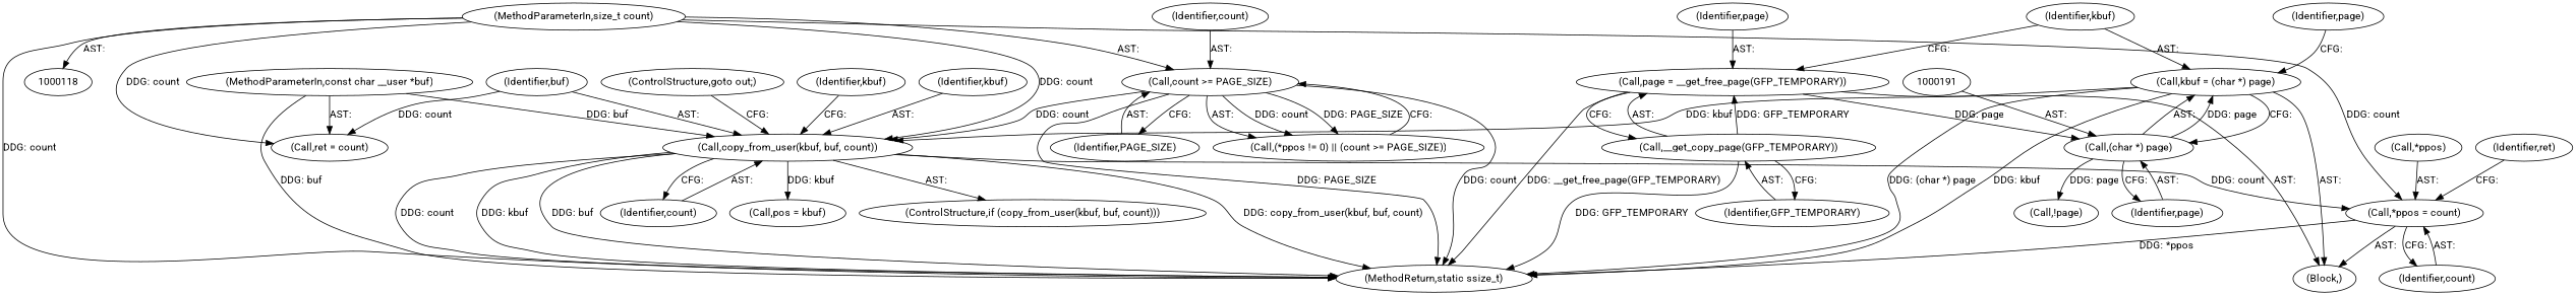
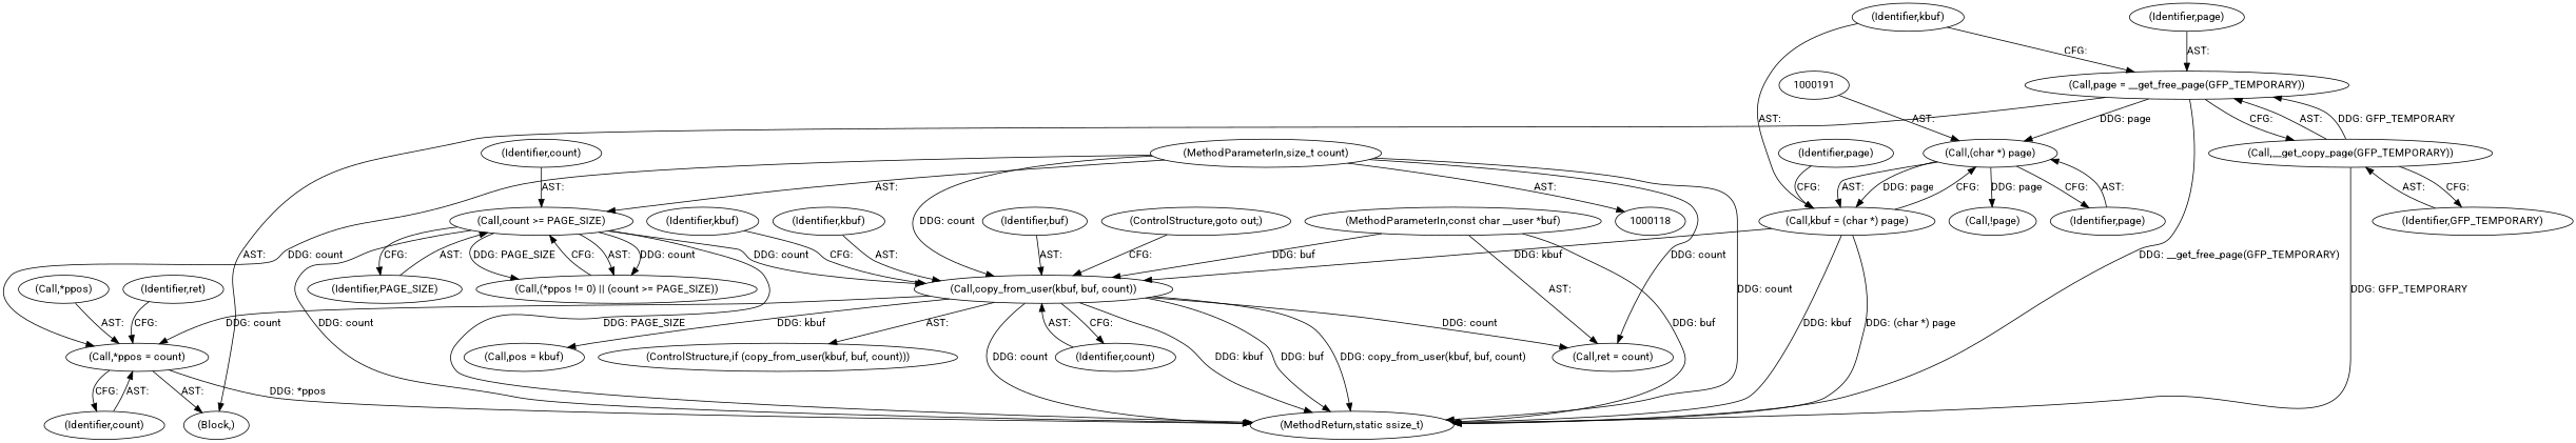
  digraph {
    fontname=Roboto
    node [fontname=Roboto]
    edge [fontname=Roboto]
    n1 [label="(Call,*ppos = count)"]
    n2 [label="(Identifier,count)"]
    n3 [label="(Block,)"]
    n4 [label="(MethodReturn,static ssize_t)"]
    n5 [label="(Call,copy_from_user(kbuf, buf, count))"]
    n6 [label="(Call,ret = count)"]
    n7 [label="(Identifier,count)"]
    n8 [label="(Call,pos = kbuf)"]
    n9 [label="(ControlStructure,if (copy_from_user(kbuf, buf, count)))"]
    n10 [label="(Call,kbuf = (char *) page)"]
    n11 [label="(Call,(char *) page)"]
    n12 [label="(Call,!page)"]
    n13 [label="(Identifier,page)"]
    n14 [label="(Call,page = __get_free_page(GFP_TEMPORARY))"]
    n15 [label="(Call,__get_copy_page(GFP_TEMPORARY))"]
    n16 [label="(Identifier,GFP_TEMPORARY)"]
    n17 [label="(MethodParameterIn,const char __user *buf)"]
    n18 [label="(Call,count >= PAGE_SIZE)"]
    n19 [label="(Identifier,PAGE_SIZE)"]
    n20 [label="(Call,(*ppos != 0) || (count >= PAGE_SIZE))"]
    n21 [label="(MethodParameterIn,size_t count)"]
    1000118
    n23 [label="(Identifier,kbuf)"]
    n24 [label="(ControlStructure,goto out;)"]
    n25 [label="(Identifier,kbuf)"]
    n26 [label="(Identifier,count)"]
    n27 [label="(Identifier,ret)"]
    n28 [label="(Identifier,kbuf)"]
    n29 [label="(Identifier,page)"]
    n30 [label="(Identifier,buf)"]
    n31 [label="(Call,*ppos)"]
    n32 [label="(Identifier,page)"]
    1000191
    n1 -> n2 [label="CFG: "]
    n1 -> n3 [label="AST: "]
    n1 -> n4 [label="DDG: *ppos"]
    n2 -> n1 [label="AST: "]
    n5 -> n1 [label="DDG: count"]
    n5 -> n4 [label="DDG: copy_from_user(kbuf, buf, count)"]
    n5 -> n4 [label="DDG: count"]
    n5 -> n4 [label="DDG: kbuf"]
    n5 -> n4 [label="DDG: buf"]
-   n30 -> n6 [label="DDG: count"]
+   n5 -> n6 [label="DDG: count"]
    n5 -> n7 [label="CFG: "]
    n5 -> n8 [label="DDG: kbuf"]
    n5 -> n9 [label="AST: "]
    n7 -> n5 [label="AST: "]
-   n10 -> n3 [label="AST: "]
    n10 -> n4 [label="DDG: (char *) page"]
    n10 -> n4 [label="DDG: kbuf"]
    n10 -> n5 [label="DDG: kbuf"]
    n10 -> n11 [label="CFG: "]
    n11 -> n10 [label="AST: "]
    n11 -> n10 [label="DDG: page"]
    n11 -> n12 [label="DDG: page"]
    n11 -> n13 [label="CFG: "]
    n13 -> n11 [label="AST: "]
    n14 -> n3 [label="AST: "]
    n14 -> n4 [label="DDG: __get_free_page(GFP_TEMPORARY)"]
    n14 -> n11 [label="DDG: page"]
    n14 -> n15 [label="CFG: "]
    n15 -> n4 [label="DDG: GFP_TEMPORARY"]
    n15 -> n14 [label="AST: "]
    n15 -> n14 [label="DDG: GFP_TEMPORARY"]
    n15 -> n16 [label="CFG: "]
    n16 -> n15 [label="AST: "]
    n17 -> n4 [label="DDG: buf"]
    n17 -> n5 [label="DDG: buf"]
    n17 -> n6 [label="AST: "]
    n18 -> n4 [label="DDG: PAGE_SIZE"]
    n18 -> n4 [label="DDG: count"]
    n18 -> n5 [label="DDG: count"]
    n18 -> n19 [label="CFG: "]
    n18 -> n20 [label="AST: "]
    n18 -> n20 [label="DDG: count"]
    n18 -> n20 [label="DDG: PAGE_SIZE"]
    n19 -> n18 [label="AST: "]
    n20 -> n18 [label="CFG: "]
    n21 -> n1 [label="DDG: count"]
    n21 -> n4 [label="DDG: count"]
    n21 -> n5 [label="DDG: count"]
    n21 -> n6 [label="DDG: count"]
    n21 -> n18 [label="AST: "]
    n21 -> 1000118 [label="AST: "]
    n23 -> n10 [label="AST: "]
    n23 -> n14 [label="CFG: "]
    n24 -> n5 [label="CFG: "]
    n25 -> n5 [label="CFG: "]
    n26 -> n18 [label="AST: "]
    n27 -> n1 [label="CFG: "]
    n28 -> n5 [label="AST: "]
    n29 -> n10 [label="CFG: "]
    n30 -> n5 [label="AST: "]
    n31 -> n1 [label="AST: "]
    n32 -> n14 [label="AST: "]
    1000191 -> n11 [label="AST: "]
  }
